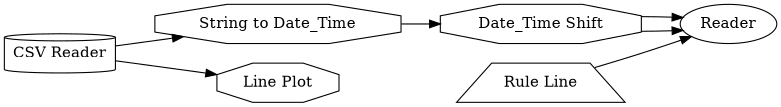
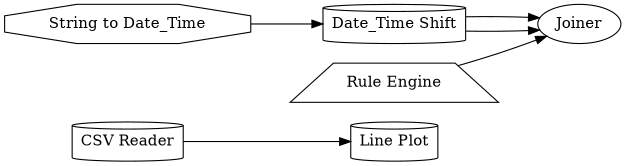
  digraph {
    rankdir=LR
    node [shape=cylinder]
    n1 [label="CSV Reader"]
    n2 [label="String to Date_Time" shape=octagon]
-   n3 [label="Line Plot" shape=octagon]
-   n4 [label="Date_Time Shift" shape=octagon]
-   n5 [label=Reader shape=ellipse]
-   n6 [label="Rule Line" shape=trapezium]
-   n1 -> n2
+   n3 [label="Line Plot"]
+   n4 [label="Date_Time Shift"]
+   n5 [label=Joiner shape=ellipse]
+   n6 [label="Rule Engine" shape=trapezium]
    n1 -> n3
    n2 -> n4
    n4 -> n5
    n4 -> n5
    n6 -> n5
  }
